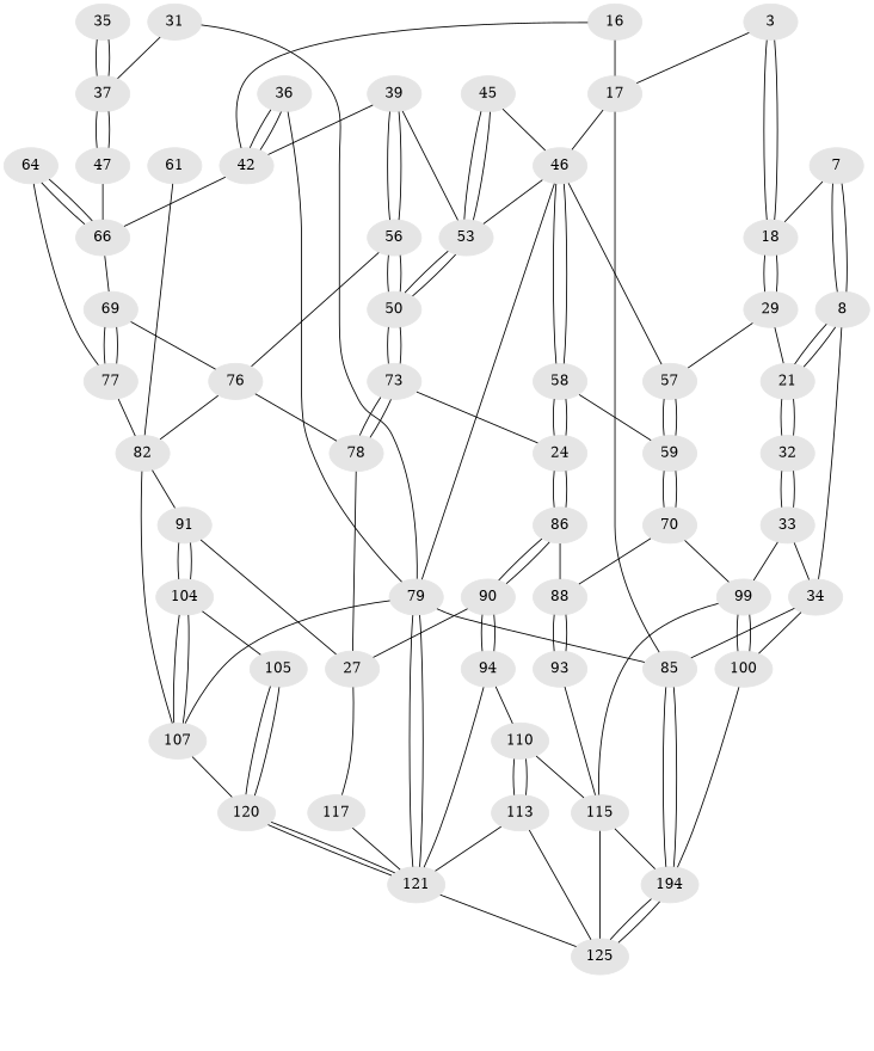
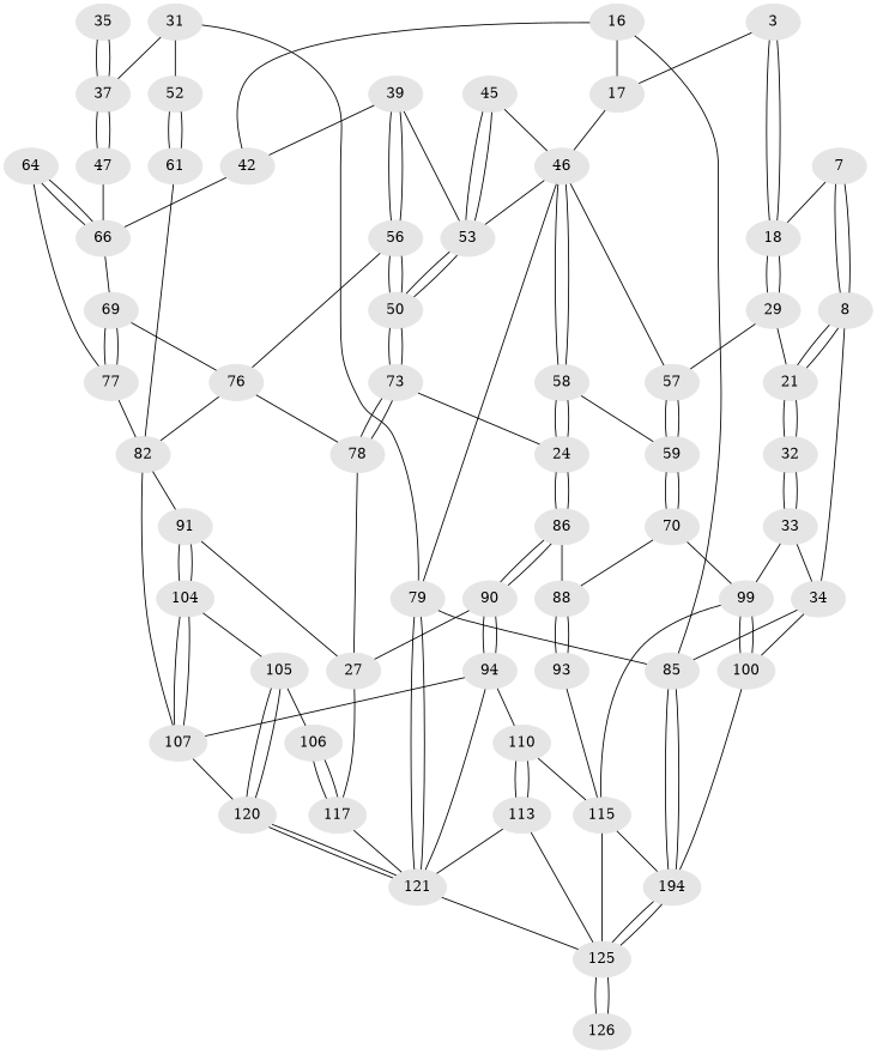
  graph {
    node [color=gray90 style=filled]
    17 [super="+6"]
    3
    18 [super="+12+2"]
    46 [super="+23"]
    85 [super="+11"]
    n6 [label=29]
    7 [super="+1"]
    8
    n9 [label=21 super="+27"]
    34 [super="+9+10"]
    32
    100 [super="+83+65"]
    16 [super="+13"]
    42 [super="+38"]
    66 [super="+50+48"]
    79 [super="+15"]
    107 [super="+80"]
    121 [super="+118+119+112+103"]
    57 [super="+24+25"]
    53 [super="+40+41"]
    58
    n22 [label=194 super="+116+114"]
    59
    33
    31
    37 [super="+30"]
+   52 [super="+51"]
    47
    61
    99 [super="+71"]
    115 [super="+111+108"]
    35 [super="+29"]
-   36 [super="+20"]
    39
    56
    n36 [label=50]
    76 [super="+55"]
    69 [super="+54"]
    45
    n40 [label=24]
    82 [super="+81+62+75"]
    73
    78 [super="+77"]
    70
    86
    88 [super="+87"]
    91
    64
    n49 [label=77 super="+63"]
    93
    n51 [label=27 super="+89+92"]
    90
    117 [super="+102+101"]
    120
    125 [super="+123+122"]
    104
    94
    110 [super="+95"]
    105
    113
+   106
+   126
    17 -- 46
-   17 -- 85
+   16 -- 85
    3 -- 17
    3 -- 18 [weight=2]
    3 -- 18
    18 -- n6
    18 -- n6
    46 -- 79
    46 -- 57
    46 -- 53
    46 -- 58
    46 -- 58
    85 -- n22 [weight=2]
    85 -- n22
    n6 -- n9
    n6 -- 57
    7 -- 18 [weight=2]
    7 -- 8
    7 -- 8
    8 -- n9
    8 -- n9
    8 -- 34
    n9 -- 32 [weight=2]
    n9 -- 32
    34 -- 85
    34 -- 100 [weight=2]
    32 -- 33
    32 -- 33
    100 -- n22 [weight=2]
    16 -- 17 [weight=2]
    16 -- 42
    42 -- 66
    66 -- 69 [weight=2]
    79 -- 85 [weight=2]
-   79 -- 107
+   94 -- 107
    79 -- 121
    79 -- 121
    107 -- 120
    121 -- 125
    57 -- 59
    57 -- 59
    53 -- n36
    53 -- n36
    58 -- 59
    58 -- n40
    58 -- n40
    n22 -- 125
    n22 -- 125
    59 -- 70
    59 -- 70
    33 -- 34
    33 -- 99
    31 -- 79
    31 -- 37
+   31 -- 52
    37 -- 47
    37 -- 47
+   52 -- 61 [weight=2]
+   52 -- 61
    47 -- 66
    61 -- 82
    99 -- 100 [weight=2]
    99 -- 100
    99 -- 115
    115 -- n22 [weight=2]
    115 -- 125
    35 -- 37 [weight=2]
    35 -- 37
-   36 -- 42 [weight=2]
-   36 -- 42
-   36 -- 79
    39 -- 42
    39 -- 53
    39 -- 56
    39 -- 56
    56 -- n36
    56 -- n36
    56 -- 76
    n36 -- 73
    n36 -- 73
    76 -- 82
    76 -- 78
    69 -- 76
    69 -- n49
    69 -- n49
    45 -- 46
    45 -- 53 [weight=2]
    45 -- 53
    n40 -- 86
    n40 -- 86
    82 -- 107
    82 -- 91
    73 -- n40
    73 -- 78
    73 -- 78
    78 -- n51 [weight=2]
    70 -- 99
    70 -- 88
    86 -- 88
    86 -- 90
    86 -- 90
    88 -- 93 [weight=2]
    88 -- 93
    91 -- n51
    91 -- 104
    91 -- 104
    64 -- 66 [weight=2]
    64 -- 66
    64 -- n49
    n49 -- 82 [weight=2]
    93 -- 115
    n51 -- 117
    90 -- n51
    90 -- 94
    90 -- 94
    117 -- 121 [weight=2]
    120 -- 121
    120 -- 121
+   125 -- 126 [weight=2]
+   125 -- 126
    104 -- 107
    104 -- 107
    104 -- 105
    94 -- 121
    94 -- 110
    110 -- 115 [weight=2]
    110 -- 113
    110 -- 113
    105 -- 120
    105 -- 120
+   105 -- 106
    113 -- 121
    113 -- 125
+   106 -- 117 [weight=2]
+   106 -- 117
  }
